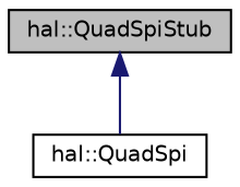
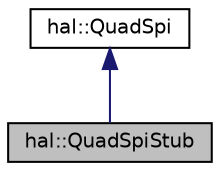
  digraph {
    node [color=black fontname=Helvetica fontsize=10 shape=record style=filled]
    n1 [fillcolor=grey75 fontcolor=black height=0.2 label="hal::QuadSpiStub" width=0.4]
    n2 [fillcolor=white height=0.2 label="hal::QuadSpi" width=0.4]
-   n1 -> n2 [color=midnightblue dir=back fontname=Helvetica fontsize=10 labelfontname=Helvetica labelfontsize=10 style=solid]
+   n2 -> n1 [color=midnightblue dir=back fontname=Helvetica fontsize=10 labelfontname=Helvetica labelfontsize=10 style=solid]
  }
